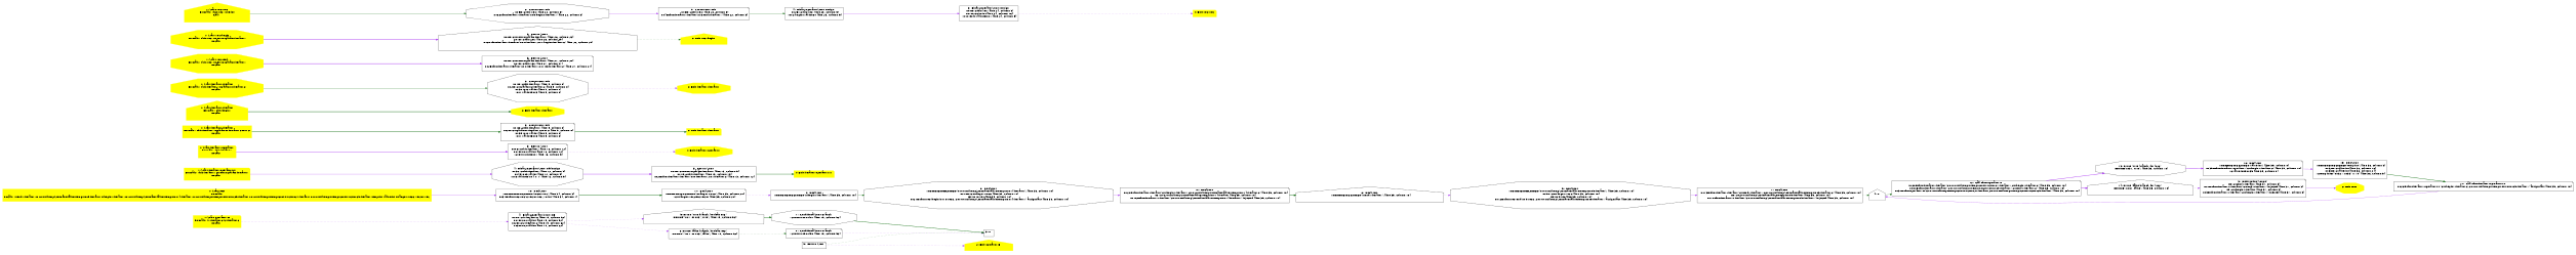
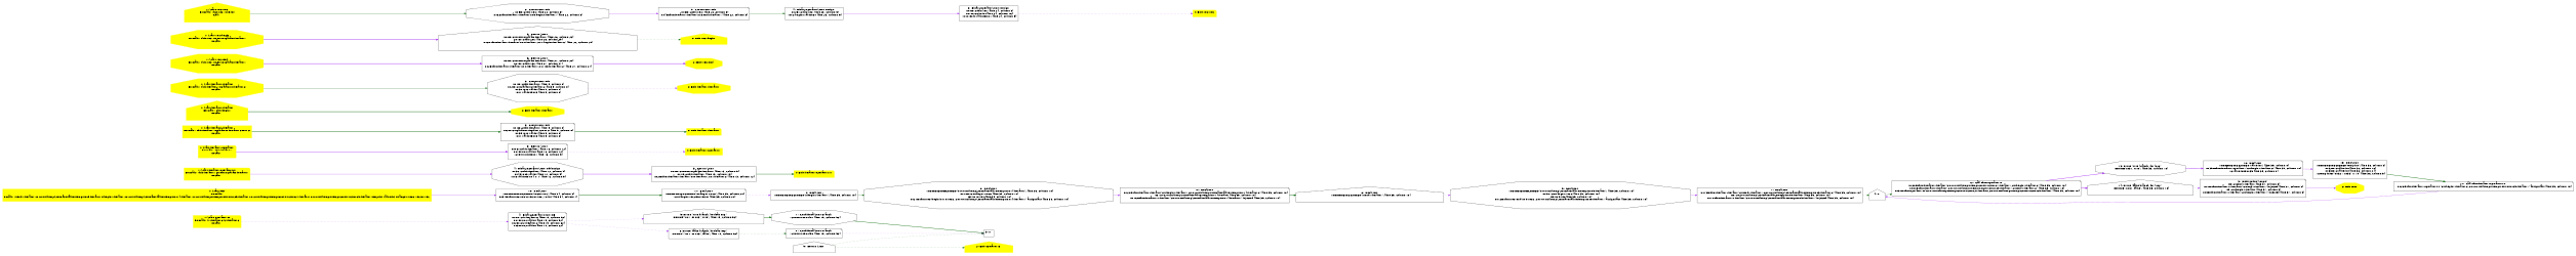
  digraph {
    rankdir=LR
    node [shape=note]
    edge [color=purple style=bold]
    n1 [color=yellow label="1: Start operator!=\nFormals:  i1:iterator& i2:iterator&\nLocals:  \n  " style=filled]
    n2 [label="4:  BinaryOperatorStmt: NE \n   n$0=*&i1:iterator& [line 19, column 52]\n  n$1=*n$0.val:int [line 19, column 52]\n  n$2=*&i2:iterator& [line 19, column 62]\n  n$3=*n$2.val:int [line 19, column 62]\n "]
    n3 [label="5: Prune (true branch, boolean exp) \n   PRUNE((n$1 != n$3), true); [line 19, column 52]\n " shape=house]
    n4 [label="6: Prune (false branch, boolean exp) \n   PRUNE(!(n$1 != n$3), false); [line 19, column 52]\n " shape=box]
    n5 [label="7:  ConditionalStmt Branch \n   *&return:_Bool=1 [line 19, column 52]\n " shape=octagon]
    n6 [label="8:  ConditionalStmt Branch \n   *&return:_Bool=0 [line 19, column 52]\n "]
    n7 [color=yellow label="2: Exit operator!= \n  " shape=house style=filled]
    n8 [label="3: + \n  " shape=box]
-   n9 [label="9:  Return Stmt \n  "]
+   n9 [label="9:  Return Stmt \n  " shape=house]
    n10 [color=yellow label="1: Start test\nFormals: \nLocals:  __end1:iterator 0$?%__sil_tmpSIL_materialize_temp__n$5:iterator __begin1:iterator 0$?%__sil_tmpSIL_materialize_temp__n$14:iterator 0$?%__sil_tmp__temp_return_n$25:iterator 0$?%__sil_tmp__temp_construct_n$27:iterator 0$?%__sil_tmp__temp_construct_n$29:iterator temp:int value:int __range1:vec& vector:vec \n  " shape=box style=filled]
    n11 [label="18:  DeclStmt \n   VARIABLE_DECLARED(vector:vec); [line 34, column 3]\n  n$37=_fun_vec::vec(&vector:vec*,10:int) [line 34, column 7]\n "]
    n12 [label="17:  DeclStmt \n   VARIABLE_DECLARED(__range1:vec&); [line 35, column 20]\n  *&__range1:vec&=&vector [line 35, column 20]\n "]
    n13 [label="9:  DeclStmt \n   VARIABLE_DECLARED(__begin1:iterator); [line 35, column 18]\n " shape=box]
    n14 [color=yellow label="2: Exit test \n  " shape=octagon style=filled]
    n15 [label="3:  Destruction(Scope) \n   _=*&__end1:iterator [line 37, column 3]\n  n$1=_fun_iterator::~iterator(&__end1:iterator*) injected [line 37, column 3]\n  _=*&__begin1:iterator [line 37, column 3]\n  n$3=_fun_iterator::~iterator(&__begin1:iterator*) injected [line 37, column 3]\n "]
    n16 [label="4: + \n  " shape=house]
    n17 [label="12:  Call _fun_operator!= \n   n$28=_fun_iterator::iterator(&0$?%__sil_tmp__temp_construct_n$27:iterator*,&__begin1:iterator&) [line 35, column 18]\n  n$30=_fun_iterator::iterator(&0$?%__sil_tmp__temp_construct_n$29:iterator*,&__end1:iterator&) [line 35, column 18]\n  n$31=_fun_operator!=(&0$?%__sil_tmp__temp_construct_n$27:iterator,&0$?%__sil_tmp__temp_construct_n$29:iterator) [line 35, column 18]\n "]
    n18 [label="13: Prune (true branch, for loop) \n   PRUNE(n$31, true); [line 35, column 18]\n " shape=octagon]
    n19 [label="14: Prune (false branch, for loop) \n   PRUNE(!n$31, false); [line 35, column 18]\n " shape=house]
    n20 [label="16:  DeclStmt \n   VARIABLE_DECLARED(value:int); [line 35, column 8]\n  n$35=_fun_iterator::operator*(&__begin1:iterator&) [line 35, column 18]\n  *&value:int=n$35 [line 35, column 8]\n "]
    n21 [label="5:  DeclStmt \n   VARIABLE_DECLARED(0$?%__sil_tmpSIL_materialize_temp__n$5:iterator); [line 35, column 18]\n  n$9=*&__range1:vec& [line 35, column 18]\n  _=*n$9:vec [line 35, column 18]\n  n$12=_fun_vec::end(n$9:vec&,&0$?%__sil_tmpSIL_materialize_temp__n$5:iterator*) assign_last [line 35, column 18]\n " shape=octagon]
    n22 [label="7:  DeclStmt \n   n$13=_fun_iterator::iterator(&__end1:iterator*,&0$?%__sil_tmpSIL_materialize_temp__n$5:iterator&) [line 35, column 18]\n  _=*&0$?%__sil_tmpSIL_materialize_temp__n$5:iterator [line 35, column 18]\n  n$7=_fun_iterator::~iterator(&0$?%__sil_tmpSIL_materialize_temp__n$5:iterator*) injected [line 35, column 18]\n " shape=box]
    n23 [label="6:  DeclStmt \n   VARIABLE_DECLARED(__end1:iterator); [line 35, column 18]\n " shape=house]
    n24 [label="8:  DeclStmt \n   VARIABLE_DECLARED(0$?%__sil_tmpSIL_materialize_temp__n$14:iterator); [line 35, column 18]\n  n$18=*&__range1:vec& [line 35, column 18]\n  _=*n$18:vec [line 35, column 18]\n  n$21=_fun_vec::begin(n$18:vec&,&0$?%__sil_tmpSIL_materialize_temp__n$14:iterator*) assign_last [line 35, column 18]\n " shape=octagon]
    n25 [label="10:  DeclStmt \n   n$22=_fun_iterator::iterator(&__begin1:iterator*,&0$?%__sil_tmpSIL_materialize_temp__n$14:iterator&) [line 35, column 18]\n  _=*&0$?%__sil_tmpSIL_materialize_temp__n$14:iterator [line 35, column 18]\n  n$16=_fun_iterator::~iterator(&0$?%__sil_tmpSIL_materialize_temp__n$14:iterator*) injected [line 35, column 18]\n "]
    n26 [label="11:  Call _fun_iterator::operator++ \n   n$26=_fun_iterator::operator++(&__begin1:iterator&,&0$?%__sil_tmp__temp_return_n$25:iterator*) assign_last [line 35, column 18]\n "]
    n27 [label="15:  DeclStmt \n   VARIABLE_DECLARED(temp:int); [line 36, column 5]\n  n$32=*&value:int [line 36, column 16]\n  n$33=*&value:int [line 36, column 24]\n  *&temp:int=((n$32 * n$33) + 10) [line 36, column 5]\n " shape=box]
    n28 [color=yellow label="1: Start iterator::operator++\nFormals:  this:iterator* __return_param:iterator*\nLocals:  \n  " style=filled]
    n29 [label="4:  BinaryOperatorStmt: AddAssign \n   n$3=*&this:iterator* [line 12, column 5]\n  n$4=*n$3.val:int [line 12, column 5]\n  *n$3.val:int=(n$4 + 1) [line 12, column 5]\n " shape=octagon]
    n30 [label="3:  Return Stmt \n   n$0=*&__return_param:iterator* [line 13, column 5]\n  n$1=*&this:iterator* [line 13, column 13]\n  n$2=_fun_iterator::iterator(n$0:iterator*,n$1:iterator&) [line 13, column 12]\n " shape=box]
    n31 [color=yellow label="2: Exit iterator::operator++ \n  " style=filled]
    n32 [color=yellow label="1: Start iterator::operator*\nFormals:  this:iterator*\nLocals:  \n  " style=filled]
    n33 [label="3:  Return Stmt \n   n$0=*&this:iterator* [line 16, column 12]\n  n$1=*n$0.val:int [line 16, column 12]\n  *&return:int=n$1 [line 16, column 5]\n "]
-   n34 [color=yellow label="2: Exit iterator::operator* \n  " shape=octagon style=filled]
+   n34 [color=yellow label="2: Exit iterator::operator* \n  " shape=box style=filled]
    n35 [color=yellow label="1: Start iterator::iterator\nFormals:  this:iterator* __param_0:iterator const &\nLocals:  \n  " shape=box style=filled]
    n36 [label="3:  Constructor Init \n   n$1=*&this:iterator* [line 9, column 8]\n  n$2=*&__param_0:iterator const & [line 9, column 8]\n  n$3=*n$2.val:int [line 9, column 8]\n  *n$1.val:int=n$3 [line 9, column 8]\n "]
    n37 [color=yellow label="2: Exit iterator::iterator \n  " style=filled]
    n38 [color=yellow label="1: Start iterator::iterator\nFormals:  this:begin*\nLocals:  \n  " shape=house style=filled]
    n39 [color=yellow label="2: Exit iterator::iterator \n  " shape=octagon style=filled]
    n40 [color=yellow label="1: Start iterator::iterator\nFormals:  this:iterator* __param_0:iterator&\nLocals:  \n  " shape=octagon style=filled]
    n41 [label="3:  Constructor Init \n   n$1=*&this:iterator* [line 9, column 8]\n  n$2=*&__param_0:iterator& [line 9, column 8]\n  n$3=*n$2.val:int [line 9, column 8]\n  *n$1.val:int=n$3 [line 9, column 8]\n " shape=octagon]
    n42 [color=yellow label="2: Exit iterator::iterator \n  " shape=octagon style=filled]
    n43 [color=yellow label="1: Start vec::end\nFormals:  this:vec* __return_param:iterator*\nLocals:  \n  " shape=octagon style=filled]
    n44 [label="3:  Return Stmt \n   n$0=*&__return_param:iterator* [line 27, column 20]\n  n$1=*&this:vec* [line 27, column 27]\n  n$2=_fun_iterator::iterator(n$0:iterator*,n$1.end_:iterator&) [line 27, column 27]\n "]
+   n45 [color=yellow label="2: Exit vec::end \n  " shape=octagon style=filled]
    n46 [color=yellow label="1: Start vec::begin\nFormals:  this:vec* __return_param:iterator*\nLocals:  \n  " shape=octagon style=filled]
    n47 [label="3:  Return Stmt \n   n$0=*&__return_param:iterator* [line 26, column 22]\n  n$1=*&this:vec* [line 26, column 29]\n  n$2=_fun_iterator::iterator(n$0:iterator*,n$1.begin_:iterator&) [line 26, column 29]\n " shape=house]
    n48 [color=yellow label="2: Exit vec::begin \n  " shape=house style=filled]
    n49 [color=yellow label="1: Start vec::vec\nFormals:  this:vec* size:int\nCall:  \n  " shape=house style=filled]
    n50 [label="6:  Constructor Init \n   n$5=*&this:vec* [line 22, column 3]\n  n$6=_fun_iterator::iterator(n$5.begin_:iterator*) [line 22, column 3]\n " shape=octagon]
    n51 [label="5:  Constructor Init \n   n$3=*&this:vec* [line 22, column 3]\n  n$4=_fun_iterator::iterator(n$3.end_:iterator*) [line 22, column 3]\n "]
    n52 [label="4:  BinaryOperatorStmt: Assign \n   n$2=*&this:vec* [line 23, column 5]\n  *n$2.begin_.val:int=0 [line 23, column 5]\n " shape=box]
    n53 [color=yellow label="2: Exit vec::vec \n  " style=filled]
    n54 [label="3:  BinaryOperatorStmt: Assign \n   n$0=*&this:vec* [line 24, column 5]\n  n$1=*&size:int [line 24, column 16]\n  *n$0.end_.val:int=n$1 [line 24, column 5]\n " shape=box]
    n1 -> n2 [style=dotted]
    n2 -> n3 [style=dotted]
    n2 -> n4 [style=dotted]
    n3 -> n5 [color=darkgreen]
    n4 -> n6 [color=darkgreen style=dotted]
    n5 -> n8 [color=darkgreen]
    n6 -> n8 [style=dotted]
-   n9 -> n7 [style=dotted]
+   n9 -> n7 [color=darkgreen style=dotted]
    n9 -> n8 [color=darkgreen style=dotted]
    n10 -> n11 [style=solid]
    n11 -> n12 [color=darkgreen]
    n12 -> n13 [style=dotted]
    n13 -> n24 [color=darkgreen style=solid]
    n15 -> n14 [style=solid]
    n16 -> n17 [color=darkgreen style=solid]
    n17 -> n18
    n17 -> n19
    n18 -> n20
    n19 -> n15 [style=dotted]
    n20 -> n27 [style=solid]
    n21 -> n22 [style=solid]
    n22 -> n16 [color=darkgreen style=dotted]
    n23 -> n21 [style=dotted]
    n24 -> n25 [style=solid]
    n25 -> n23 [color=darkgreen]
    n26 -> n16 [style=solid]
    n27 -> n26 [color=darkgreen]
    n28 -> n29 [style=solid]
    n29 -> n30
    n30 -> n31 [color=darkgreen]
    n32 -> n33
    n33 -> n34 [style=dotted]
    n35 -> n36 [color=darkgreen]
    n36 -> n37 [color=darkgreen]
    n38 -> n39 [color=darkgreen]
    n40 -> n41 [color=darkgreen style=solid]
    n41 -> n42 [style=dotted]
    n43 -> n44
+   n44 -> n45
    n46 -> n47
    n47 -> n48 [color=darkgreen style=dotted]
    n49 -> n50 [color=darkgreen style=solid]
    n50 -> n51 [style=solid]
    n51 -> n52 [color=darkgreen style=solid]
    n52 -> n54 [style=solid]
    n54 -> n53 [style=dotted]
  }
